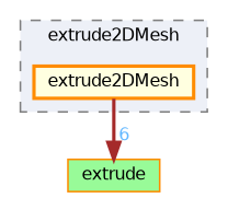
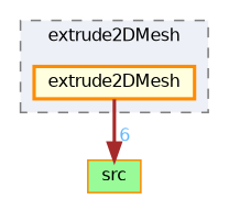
  digraph {
    compound=true
    node [color=darkorange fontname=Helvetica fontsize=10 shape=box]
    n1 [fillcolor=lightyellow height=0.2 label=extrude2DMesh style="filled,bold" width=0.4]
-   n2 [fillcolor=palegreen height=0.2 label=extrude style=filled width=0.4]
+   n2 [fillcolor=palegreen height=0.2 label=src style=filled width=0.4]
    subgraph cluster_1 {
      bgcolor="#edf0f7"
      fontname=Helvetica
      fontsize=10
      label=extrude2DMesh
      pencolor=grey50
      style="filled,dashed"
      n1
    }
    n1 -> n2 [color=brown fontcolor=steelblue1 fontname=Helvetica fontsize=10 headlabel=6 labeldistance=1.5 labelfontname=Helvetica labelfontsize=10 style=bold]
  }
